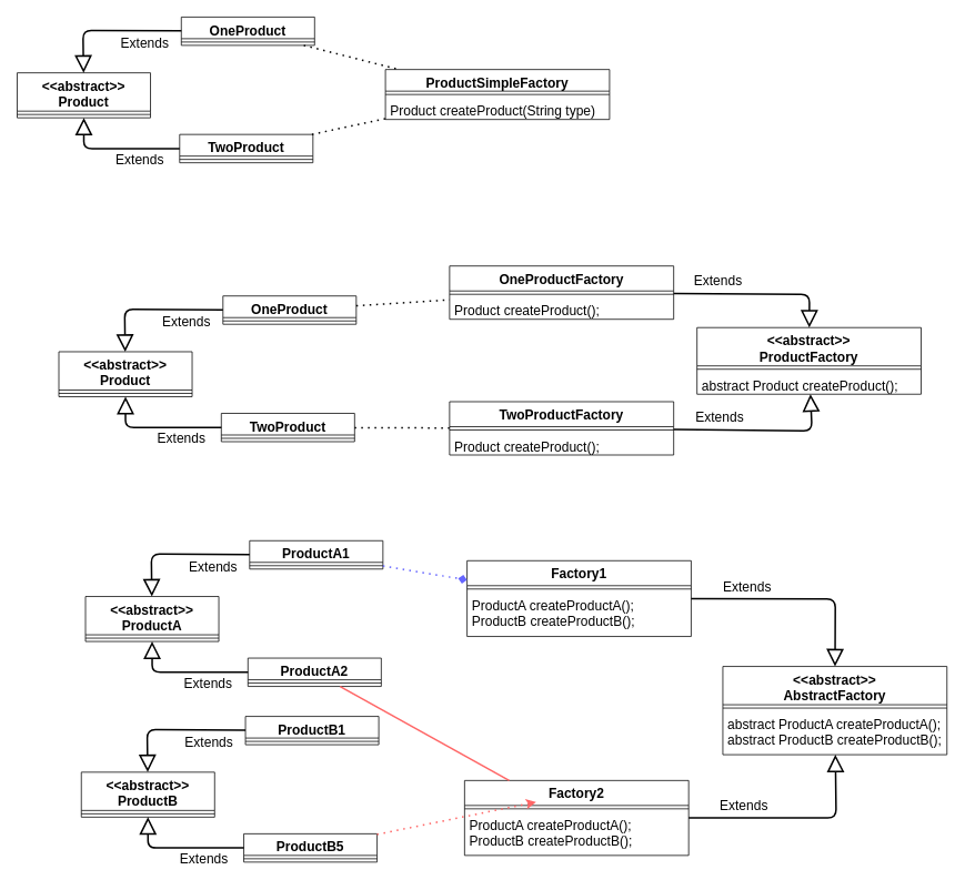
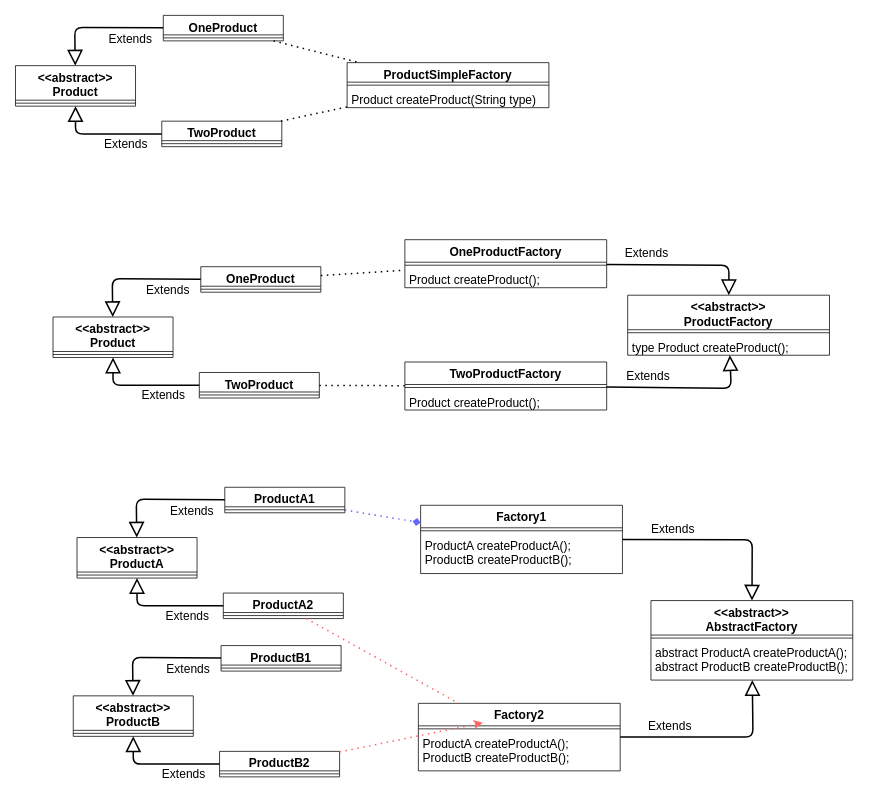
  <mxCell id="0" />
  <mxCell id="1" parent="0" />
  <mxCell id="2" value="&lt;&lt;abstract&gt;&gt;&#10;Product" style="swimlane;fontStyle=1;align=center;verticalAlign=top;childLayout=stackLayout;horizontal=1;startSize=46;horizontalStack=0;resizeParent=1;resizeParentMax=0;resizeLast=0;collapsible=1;marginBottom=0;fontSize=16;" parent="1" vertex="1"><mxGeometry x="20" y="87" width="160" height="54" as="geometry" /></mxCell>
  <mxCell id="3" value="" style="line;strokeWidth=1;fillColor=none;align=left;verticalAlign=middle;spacingTop=-1;spacingLeft=3;spacingRight=3;rotatable=0;labelPosition=right;points=[];portConstraint=eastwest;fontSize=16;" parent="2" vertex="1"><mxGeometry y="46" width="160" height="8" as="geometry" /></mxCell>
  <mxCell id="4" value="OneProduct" style="swimlane;fontStyle=1;align=center;verticalAlign=top;childLayout=stackLayout;horizontal=1;startSize=26;horizontalStack=0;resizeParent=1;resizeParentMax=0;resizeLast=0;collapsible=1;marginBottom=0;fontSize=16;" parent="1" vertex="1"><mxGeometry x="217" y="20" width="160" height="34" as="geometry" /></mxCell>
  <mxCell id="5" value="" style="line;strokeWidth=1;fillColor=none;align=left;verticalAlign=middle;spacingTop=-1;spacingLeft=3;spacingRight=3;rotatable=0;labelPosition=right;points=[];portConstraint=eastwest;fontSize=16;" parent="4" vertex="1"><mxGeometry y="26" width="160" height="8" as="geometry" /></mxCell>
  <mxCell id="6" value="TwoProduct" style="swimlane;fontStyle=1;align=center;verticalAlign=top;childLayout=stackLayout;horizontal=1;startSize=26;horizontalStack=0;resizeParent=1;resizeParentMax=0;resizeLast=0;collapsible=1;marginBottom=0;fontSize=16;" parent="1" vertex="1"><mxGeometry x="215" y="161" width="160" height="34" as="geometry" /></mxCell>
  <mxCell id="7" value="" style="line;strokeWidth=1;fillColor=none;align=left;verticalAlign=middle;spacingTop=-1;spacingLeft=3;spacingRight=3;rotatable=0;labelPosition=right;points=[];portConstraint=eastwest;fontSize=16;" parent="6" vertex="1"><mxGeometry y="26" width="160" height="8" as="geometry" /></mxCell>
  <mxCell id="8" value="Extends" style="endArrow=block;endSize=16;endFill=0;html=1;strokeWidth=2;fontSize=16;" parent="1" source="6" target="2" edge="1"><mxGeometry x="-0.369" y="13" width="160" relative="1" as="geometry"><mxPoint x="57" y="234" as="sourcePoint" /><mxPoint x="217" y="234" as="targetPoint" /><Array as="points"><mxPoint x="100" y="178" /></Array><mxPoint as="offset" /></mxGeometry></mxCell>
  <mxCell id="9" value="Extends" style="endArrow=block;endSize=16;endFill=0;html=1;strokeWidth=2;fontSize=16;" parent="1" source="4" target="2" edge="1"><mxGeometry x="-0.476" y="15" width="160" relative="1" as="geometry"><mxPoint x="225" y="188" as="sourcePoint" /><mxPoint x="109.215" y="126" as="targetPoint" /><Array as="points"><mxPoint x="99" y="36" /></Array><mxPoint as="offset" /></mxGeometry></mxCell>
  <mxCell id="10" value="ProductSimpleFactory" style="swimlane;fontStyle=1;align=center;verticalAlign=top;childLayout=stackLayout;horizontal=1;startSize=26;horizontalStack=0;resizeParent=1;resizeParentMax=0;resizeLast=0;collapsible=1;marginBottom=0;fontSize=16;" parent="1" vertex="1"><mxGeometry x="462" y="83" width="269" height="60" as="geometry" /></mxCell>
  <mxCell id="11" value="" style="line;strokeWidth=1;fillColor=none;align=left;verticalAlign=middle;spacingTop=-1;spacingLeft=3;spacingRight=3;rotatable=0;labelPosition=right;points=[];portConstraint=eastwest;fontSize=16;" parent="10" vertex="1"><mxGeometry y="26" width="269" height="8" as="geometry" /></mxCell>
  <mxCell id="12" value="Product createProduct(String type)" style="text;strokeColor=none;fillColor=none;align=left;verticalAlign=top;spacingLeft=4;spacingRight=4;overflow=hidden;rotatable=0;points=[[0,0.5],[1,0.5]];portConstraint=eastwest;fontSize=16;" parent="10" vertex="1"><mxGeometry y="34" width="269" height="26" as="geometry" /></mxCell>
  <mxCell id="13" value="" style="endArrow=none;dashed=1;html=1;dashPattern=1 3;strokeWidth=2;fontSize=16;fontColor=#000000;" parent="1" source="4" target="10" edge="1"><mxGeometry width="50" height="50" relative="1" as="geometry"><mxPoint x="249" y="334" as="sourcePoint" /><mxPoint x="299" y="284" as="targetPoint" /></mxGeometry></mxCell>
  <mxCell id="14" value="" style="endArrow=none;dashed=1;html=1;dashPattern=1 3;strokeWidth=2;fontSize=16;fontColor=#000000;" parent="1" source="6" target="10" edge="1"><mxGeometry width="50" height="50" relative="1" as="geometry"><mxPoint x="364.46" y="64" as="sourcePoint" /><mxPoint x="459.1" y="92" as="targetPoint" /></mxGeometry></mxCell>
  <mxCell id="15" value="&lt;&lt;abstract&gt;&gt;&#10;Product" style="swimlane;fontStyle=1;align=center;verticalAlign=top;childLayout=stackLayout;horizontal=1;startSize=46;horizontalStack=0;resizeParent=1;resizeParentMax=0;resizeLast=0;collapsible=1;marginBottom=0;fontSize=16;" parent="1" vertex="1"><mxGeometry x="70" y="422" width="160" height="54" as="geometry" /></mxCell>
  <mxCell id="16" value="" style="line;strokeWidth=1;fillColor=none;align=left;verticalAlign=middle;spacingTop=-1;spacingLeft=3;spacingRight=3;rotatable=0;labelPosition=right;points=[];portConstraint=eastwest;fontSize=16;" parent="15" vertex="1"><mxGeometry y="46" width="160" height="8" as="geometry" /></mxCell>
  <mxCell id="17" value="OneProduct" style="swimlane;fontStyle=1;align=center;verticalAlign=top;childLayout=stackLayout;horizontal=1;startSize=26;horizontalStack=0;resizeParent=1;resizeParentMax=0;resizeLast=0;collapsible=1;marginBottom=0;fontSize=16;" parent="1" vertex="1"><mxGeometry x="267" y="355" width="160" height="34" as="geometry" /></mxCell>
  <mxCell id="18" value="" style="line;strokeWidth=1;fillColor=none;align=left;verticalAlign=middle;spacingTop=-1;spacingLeft=3;spacingRight=3;rotatable=0;labelPosition=right;points=[];portConstraint=eastwest;fontSize=16;" parent="17" vertex="1"><mxGeometry y="26" width="160" height="8" as="geometry" /></mxCell>
  <mxCell id="19" value="TwoProduct" style="swimlane;fontStyle=1;align=center;verticalAlign=top;childLayout=stackLayout;horizontal=1;startSize=26;horizontalStack=0;resizeParent=1;resizeParentMax=0;resizeLast=0;collapsible=1;marginBottom=0;fontSize=16;" parent="1" vertex="1"><mxGeometry x="265" y="496" width="160" height="34" as="geometry" /></mxCell>
  <mxCell id="20" value="" style="line;strokeWidth=1;fillColor=none;align=left;verticalAlign=middle;spacingTop=-1;spacingLeft=3;spacingRight=3;rotatable=0;labelPosition=right;points=[];portConstraint=eastwest;fontSize=16;" parent="19" vertex="1"><mxGeometry y="26" width="160" height="8" as="geometry" /></mxCell>
  <mxCell id="21" value="Extends" style="endArrow=block;endSize=16;endFill=0;html=1;strokeWidth=2;fontSize=16;" parent="1" source="19" target="15" edge="1"><mxGeometry x="-0.369" y="13" width="160" relative="1" as="geometry"><mxPoint x="107" y="569" as="sourcePoint" /><mxPoint x="267" y="569" as="targetPoint" /><Array as="points"><mxPoint x="150" y="513" /></Array><mxPoint as="offset" /></mxGeometry></mxCell>
  <mxCell id="22" value="Extends" style="endArrow=block;endSize=16;endFill=0;html=1;strokeWidth=2;fontSize=16;" parent="1" source="17" target="15" edge="1"><mxGeometry x="-0.476" y="15" width="160" relative="1" as="geometry"><mxPoint x="275" y="523" as="sourcePoint" /><mxPoint x="159.215" y="461" as="targetPoint" /><Array as="points"><mxPoint x="149" y="371" /></Array><mxPoint as="offset" /></mxGeometry></mxCell>
  <mxCell id="23" value="&lt;&lt;abstract&gt;&gt;&#10;ProductFactory" style="swimlane;fontStyle=1;align=center;verticalAlign=top;childLayout=stackLayout;horizontal=1;startSize=46;horizontalStack=0;resizeParent=1;resizeParentMax=0;resizeLast=0;collapsible=1;marginBottom=0;fontSize=16;" parent="1" vertex="1"><mxGeometry x="836" y="393" width="269" height="80" as="geometry" /></mxCell>
  <mxCell id="24" value="" style="line;strokeWidth=1;fillColor=none;align=left;verticalAlign=middle;spacingTop=-1;spacingLeft=3;spacingRight=3;rotatable=0;labelPosition=right;points=[];portConstraint=eastwest;fontSize=16;" parent="23" vertex="1"><mxGeometry y="46" width="269" height="8" as="geometry" /></mxCell>
- <mxCell id="25" value="abstract Product createProduct();" style="text;strokeColor=none;fillColor=none;align=left;verticalAlign=top;spacingLeft=4;spacingRight=4;overflow=hidden;rotatable=0;points=[[0,0.5],[1,0.5]];portConstraint=eastwest;fontSize=16;" parent="23" vertex="1"><mxGeometry y="54" width="269" height="26" as="geometry" /></mxCell>
+ <mxCell id="25" value="type Product createProduct();" style="text;strokeColor=none;fillColor=none;align=left;verticalAlign=top;spacingLeft=4;spacingRight=4;overflow=hidden;rotatable=0;points=[[0,0.5],[1,0.5]];portConstraint=eastwest;fontSize=16;" parent="23" vertex="1"><mxGeometry y="54" width="269" height="26" as="geometry" /></mxCell>
  <mxCell id="26" value="OneProductFactory" style="swimlane;fontStyle=1;align=center;verticalAlign=top;childLayout=stackLayout;horizontal=1;startSize=30;horizontalStack=0;resizeParent=1;resizeParentMax=0;resizeLast=0;collapsible=1;marginBottom=0;fontSize=16;" parent="1" vertex="1"><mxGeometry x="539" y="319" width="269" height="64" as="geometry" /></mxCell>
  <mxCell id="27" value="" style="line;strokeWidth=1;fillColor=none;align=left;verticalAlign=middle;spacingTop=-1;spacingLeft=3;spacingRight=3;rotatable=0;labelPosition=right;points=[];portConstraint=eastwest;fontSize=16;" parent="26" vertex="1"><mxGeometry y="30" width="269" height="8" as="geometry" /></mxCell>
  <mxCell id="28" value="Product createProduct();" style="text;strokeColor=none;fillColor=none;align=left;verticalAlign=top;spacingLeft=4;spacingRight=4;overflow=hidden;rotatable=0;points=[[0,0.5],[1,0.5]];portConstraint=eastwest;fontSize=16;" parent="26" vertex="1"><mxGeometry y="38" width="269" height="26" as="geometry" /></mxCell>
  <mxCell id="29" value="TwoProductFactory" style="swimlane;fontStyle=1;align=center;verticalAlign=top;childLayout=stackLayout;horizontal=1;startSize=30;horizontalStack=0;resizeParent=1;resizeParentMax=0;resizeLast=0;collapsible=1;marginBottom=0;fontSize=16;" parent="1" vertex="1"><mxGeometry x="539" y="482" width="269" height="64" as="geometry" /></mxCell>
  <mxCell id="30" value="" style="line;strokeWidth=1;fillColor=none;align=left;verticalAlign=middle;spacingTop=-1;spacingLeft=3;spacingRight=3;rotatable=0;labelPosition=right;points=[];portConstraint=eastwest;fontSize=16;" parent="29" vertex="1"><mxGeometry y="30" width="269" height="8" as="geometry" /></mxCell>
  <mxCell id="31" value="Product createProduct();" style="text;strokeColor=none;fillColor=none;align=left;verticalAlign=top;spacingLeft=4;spacingRight=4;overflow=hidden;rotatable=0;points=[[0,0.5],[1,0.5]];portConstraint=eastwest;fontSize=16;" parent="29" vertex="1"><mxGeometry y="38" width="269" height="26" as="geometry" /></mxCell>
  <mxCell id="32" value="Extends" style="endArrow=block;endSize=16;endFill=0;html=1;strokeWidth=2;fontSize=16;" parent="1" source="26" target="23" edge="1"><mxGeometry x="-0.476" y="15" width="160" relative="1" as="geometry"><mxPoint x="263" y="382.596" as="sourcePoint" /><mxPoint x="145.654" y="433" as="targetPoint" /><Array as="points"><mxPoint x="971" y="353" /></Array><mxPoint as="offset" /></mxGeometry></mxCell>
  <mxCell id="33" value="Extends" style="endArrow=block;endSize=16;endFill=0;html=1;strokeWidth=2;fontSize=16;" parent="1" source="29" target="23" edge="1"><mxGeometry x="-0.476" y="15" width="160" relative="1" as="geometry"><mxPoint x="818" y="361.904" as="sourcePoint" /><mxPoint x="980.75" y="403" as="targetPoint" /><Array as="points"><mxPoint x="974" y="517" /></Array><mxPoint as="offset" /></mxGeometry></mxCell>
  <mxCell id="34" value="" style="endArrow=none;dashed=1;html=1;dashPattern=1 3;strokeWidth=2;fontSize=16;fontColor=#000000;" parent="1" source="17" target="26" edge="1"><mxGeometry width="50" height="50" relative="1" as="geometry"><mxPoint x="444.854" y="137" as="sourcePoint" /><mxPoint x="533" y="117.997" as="targetPoint" /></mxGeometry></mxCell>
  <mxCell id="35" value="" style="endArrow=none;dashed=1;html=1;dashPattern=1 3;strokeWidth=2;fontSize=16;fontColor=#000000;" parent="1" source="19" target="29" edge="1"><mxGeometry width="50" height="50" relative="1" as="geometry"><mxPoint x="437" y="376.855" as="sourcePoint" /><mxPoint x="549" y="369.651" as="targetPoint" /></mxGeometry></mxCell>
  <mxCell id="36" value="&lt;&lt;abstract&gt;&gt;&#10;ProductA" style="swimlane;fontStyle=1;align=center;verticalAlign=top;childLayout=stackLayout;horizontal=1;startSize=46;horizontalStack=0;resizeParent=1;resizeParentMax=0;resizeLast=0;collapsible=1;marginBottom=0;fontSize=16;" parent="1" vertex="1"><mxGeometry x="102" y="716" width="160" height="54" as="geometry" /></mxCell>
  <mxCell id="37" value="" style="line;strokeWidth=1;fillColor=none;align=left;verticalAlign=middle;spacingTop=-1;spacingLeft=3;spacingRight=3;rotatable=0;labelPosition=right;points=[];portConstraint=eastwest;fontSize=16;" parent="36" vertex="1"><mxGeometry y="46" width="160" height="8" as="geometry" /></mxCell>
  <mxCell id="38" value="ProductA1" style="swimlane;fontStyle=1;align=center;verticalAlign=top;childLayout=stackLayout;horizontal=1;startSize=26;horizontalStack=0;resizeParent=1;resizeParentMax=0;resizeLast=0;collapsible=1;marginBottom=0;fontSize=16;" parent="1" vertex="1"><mxGeometry x="299" y="649" width="160" height="34" as="geometry" /></mxCell>
  <mxCell id="39" value="" style="line;strokeWidth=1;fillColor=none;align=left;verticalAlign=middle;spacingTop=-1;spacingLeft=3;spacingRight=3;rotatable=0;labelPosition=right;points=[];portConstraint=eastwest;fontSize=16;" parent="38" vertex="1"><mxGeometry y="26" width="160" height="8" as="geometry" /></mxCell>
  <mxCell id="40" value="ProductA2" style="swimlane;fontStyle=1;align=center;verticalAlign=top;childLayout=stackLayout;horizontal=1;startSize=26;horizontalStack=0;resizeParent=1;resizeParentMax=0;resizeLast=0;collapsible=1;marginBottom=0;fontSize=16;" parent="1" vertex="1"><mxGeometry x="297" y="790" width="160" height="34" as="geometry" /></mxCell>
  <mxCell id="41" value="" style="line;strokeWidth=1;fillColor=none;align=left;verticalAlign=middle;spacingTop=-1;spacingLeft=3;spacingRight=3;rotatable=0;labelPosition=right;points=[];portConstraint=eastwest;fontSize=16;" parent="40" vertex="1"><mxGeometry y="26" width="160" height="8" as="geometry" /></mxCell>
  <mxCell id="42" value="Extends" style="endArrow=block;endSize=16;endFill=0;html=1;strokeWidth=2;fontSize=16;" parent="1" source="40" target="36" edge="1"><mxGeometry x="-0.369" y="13" width="160" relative="1" as="geometry"><mxPoint x="139" y="863" as="sourcePoint" /><mxPoint x="299" y="863" as="targetPoint" /><Array as="points"><mxPoint x="182" y="807" /></Array><mxPoint as="offset" /></mxGeometry></mxCell>
  <mxCell id="43" value="Extends" style="endArrow=block;endSize=16;endFill=0;html=1;strokeWidth=2;fontSize=16;" parent="1" source="38" target="36" edge="1"><mxGeometry x="-0.476" y="15" width="160" relative="1" as="geometry"><mxPoint x="307" y="817" as="sourcePoint" /><mxPoint x="191.215" y="755" as="targetPoint" /><Array as="points"><mxPoint x="181" y="665" /></Array><mxPoint as="offset" /></mxGeometry></mxCell>
  <mxCell id="44" value="&lt;&lt;abstract&gt;&gt;&#10;AbstractFactory" style="swimlane;fontStyle=1;align=center;verticalAlign=top;childLayout=stackLayout;horizontal=1;startSize=46;horizontalStack=0;resizeParent=1;resizeParentMax=0;resizeLast=0;collapsible=1;marginBottom=0;fontSize=16;" parent="1" vertex="1"><mxGeometry x="867" y="800" width="269" height="106" as="geometry" /></mxCell>
  <mxCell id="45" value="" style="line;strokeWidth=1;fillColor=none;align=left;verticalAlign=middle;spacingTop=-1;spacingLeft=3;spacingRight=3;rotatable=0;labelPosition=right;points=[];portConstraint=eastwest;fontSize=16;" parent="44" vertex="1"><mxGeometry y="46" width="269" height="8" as="geometry" /></mxCell>
  <mxCell id="46" value="abstract ProductA createProductA();&#10;abstract ProductB createProductB();" style="text;strokeColor=none;fillColor=none;align=left;verticalAlign=top;spacingLeft=4;spacingRight=4;overflow=hidden;rotatable=0;points=[[0,0.5],[1,0.5]];portConstraint=eastwest;fontSize=16;" parent="44" vertex="1"><mxGeometry y="54" width="269" height="52" as="geometry" /></mxCell>
  <mxCell id="47" value="Factory1" style="swimlane;fontStyle=1;align=center;verticalAlign=top;childLayout=stackLayout;horizontal=1;startSize=30;horizontalStack=0;resizeParent=1;resizeParentMax=0;resizeLast=0;collapsible=1;marginBottom=0;fontSize=16;" parent="1" vertex="1"><mxGeometry x="560" y="673" width="269" height="91" as="geometry" /></mxCell>
  <mxCell id="48" value="" style="line;strokeWidth=1;fillColor=none;align=left;verticalAlign=middle;spacingTop=-1;spacingLeft=3;spacingRight=3;rotatable=0;labelPosition=right;points=[];portConstraint=eastwest;fontSize=16;" parent="47" vertex="1"><mxGeometry y="30" width="269" height="8" as="geometry" /></mxCell>
  <mxCell id="49" value="ProductA createProductA();&#10;ProductB createProductB();" style="text;strokeColor=none;fillColor=none;align=left;verticalAlign=top;spacingLeft=4;spacingRight=4;overflow=hidden;rotatable=0;points=[[0,0.5],[1,0.5]];portConstraint=eastwest;fontSize=16;" parent="47" vertex="1"><mxGeometry y="38" width="269" height="53" as="geometry" /></mxCell>
  <mxCell id="50" value="Factory2" style="swimlane;fontStyle=1;align=center;verticalAlign=top;childLayout=stackLayout;horizontal=1;startSize=30;horizontalStack=0;resizeParent=1;resizeParentMax=0;resizeLast=0;collapsible=1;marginBottom=0;fontSize=16;" parent="1" vertex="1"><mxGeometry x="557" y="937" width="269" height="90" as="geometry" /></mxCell>
  <mxCell id="51" value="" style="line;strokeWidth=1;fillColor=none;align=left;verticalAlign=middle;spacingTop=-1;spacingLeft=3;spacingRight=3;rotatable=0;labelPosition=right;points=[];portConstraint=eastwest;fontSize=16;" parent="50" vertex="1"><mxGeometry y="30" width="269" height="8" as="geometry" /></mxCell>
  <mxCell id="52" value="ProductA createProductA();&#10;ProductB createProductB();" style="text;strokeColor=none;fillColor=none;align=left;verticalAlign=top;spacingLeft=4;spacingRight=4;overflow=hidden;rotatable=0;points=[[0,0.5],[1,0.5]];portConstraint=eastwest;fontSize=16;" parent="50" vertex="1"><mxGeometry y="38" width="269" height="52" as="geometry" /></mxCell>
  <mxCell id="53" value="Extends" style="endArrow=block;endSize=16;endFill=0;html=1;strokeWidth=2;fontSize=16;" parent="1" source="47" target="44" edge="1"><mxGeometry x="-0.476" y="15" width="160" relative="1" as="geometry"><mxPoint x="295" y="676.596" as="sourcePoint" /><mxPoint x="177.654" y="727" as="targetPoint" /><Array as="points"><mxPoint x="1002" y="719" /></Array><mxPoint as="offset" /></mxGeometry></mxCell>
  <mxCell id="54" value="Extends" style="endArrow=block;endSize=16;endFill=0;html=1;strokeWidth=2;fontSize=16;" parent="1" source="50" target="44" edge="1"><mxGeometry x="-0.476" y="15" width="160" relative="1" as="geometry"><mxPoint x="850" y="655.904" as="sourcePoint" /><mxPoint x="1012.75" y="697" as="targetPoint" /><Array as="points"><mxPoint x="1003" y="982" /></Array><mxPoint as="offset" /></mxGeometry></mxCell>
  <mxCell id="55" value="" style="endArrow=diamond;dashed=1;html=1;dashPattern=1 3;strokeWidth=2;fontSize=16;fontColor=#000000;strokeColor=#6666FF;" parent="1" source="38" target="47" edge="1"><mxGeometry width="50" height="50" relative="1" as="geometry"><mxPoint x="476.854" y="431" as="sourcePoint" /><mxPoint x="565" y="411.997" as="targetPoint" /></mxGeometry></mxCell>
- <mxCell id="56" value="" style="endArrow=none;dashed=0;html=1;dashPattern=1 3;strokeWidth=2;fontSize=16;fontColor=#000000;strokeColor=#FF6666;" parent="1" source="40" target="50" edge="1"><mxGeometry width="50" height="50" relative="1" as="geometry"><mxPoint x="469" y="670.855" as="sourcePoint" /><mxPoint x="581" y="663.651" as="targetPoint" /></mxGeometry></mxCell>
+ <mxCell id="56" value="" style="endArrow=none;dashed=1;html=1;dashPattern=1 3;strokeWidth=2;fontSize=16;fontColor=#000000;strokeColor=#FF6666;" parent="1" source="40" target="50" edge="1"><mxGeometry width="50" height="50" relative="1" as="geometry"><mxPoint x="469" y="670.855" as="sourcePoint" /><mxPoint x="581" y="663.651" as="targetPoint" /></mxGeometry></mxCell>
  <mxCell id="57" value="&lt;&lt;abstract&gt;&gt;&#10;ProductB" style="swimlane;fontStyle=1;align=center;verticalAlign=top;childLayout=stackLayout;horizontal=1;startSize=46;horizontalStack=0;resizeParent=1;resizeParentMax=0;resizeLast=0;collapsible=1;marginBottom=0;fontSize=16;" parent="1" vertex="1"><mxGeometry x="97" y="927" width="160" height="54" as="geometry" /></mxCell>
  <mxCell id="58" value="" style="line;strokeWidth=1;fillColor=none;align=left;verticalAlign=middle;spacingTop=-1;spacingLeft=3;spacingRight=3;rotatable=0;labelPosition=right;points=[];portConstraint=eastwest;fontSize=16;" parent="57" vertex="1"><mxGeometry y="46" width="160" height="8" as="geometry" /></mxCell>
  <mxCell id="59" value="ProductB1" style="swimlane;fontStyle=1;align=center;verticalAlign=top;childLayout=stackLayout;horizontal=1;startSize=26;horizontalStack=0;resizeParent=1;resizeParentMax=0;resizeLast=0;collapsible=1;marginBottom=0;fontSize=16;" parent="1" vertex="1"><mxGeometry x="294" y="860" width="160" height="34" as="geometry" /></mxCell>
  <mxCell id="60" value="" style="line;strokeWidth=1;fillColor=none;align=left;verticalAlign=middle;spacingTop=-1;spacingLeft=3;spacingRight=3;rotatable=0;labelPosition=right;points=[];portConstraint=eastwest;fontSize=16;" parent="59" vertex="1"><mxGeometry y="26" width="160" height="8" as="geometry" /></mxCell>
- <mxCell id="61" value="ProductB5" style="swimlane;fontStyle=1;align=center;verticalAlign=top;childLayout=stackLayout;horizontal=1;startSize=26;horizontalStack=0;resizeParent=1;resizeParentMax=0;resizeLast=0;collapsible=1;marginBottom=0;fontSize=16;" parent="1" vertex="1"><mxGeometry x="292" y="1001" width="160" height="34" as="geometry" /></mxCell>
+ <mxCell id="61" value="ProductB2" style="swimlane;fontStyle=1;align=center;verticalAlign=top;childLayout=stackLayout;horizontal=1;startSize=26;horizontalStack=0;resizeParent=1;resizeParentMax=0;resizeLast=0;collapsible=1;marginBottom=0;fontSize=16;" parent="1" vertex="1"><mxGeometry x="292" y="1001" width="160" height="34" as="geometry" /></mxCell>
  <mxCell id="62" value="" style="line;strokeWidth=1;fillColor=none;align=left;verticalAlign=middle;spacingTop=-1;spacingLeft=3;spacingRight=3;rotatable=0;labelPosition=right;points=[];portConstraint=eastwest;fontSize=16;" parent="61" vertex="1"><mxGeometry y="26" width="160" height="8" as="geometry" /></mxCell>
  <mxCell id="63" value="Extends" style="endArrow=block;endSize=16;endFill=0;html=1;strokeWidth=2;fontSize=16;" parent="1" source="61" target="57" edge="1"><mxGeometry x="-0.369" y="13" width="160" relative="1" as="geometry"><mxPoint x="134" y="1074" as="sourcePoint" /><mxPoint x="294" y="1074" as="targetPoint" /><Array as="points"><mxPoint x="177" y="1018" /></Array><mxPoint as="offset" /></mxGeometry></mxCell>
  <mxCell id="64" value="Extends" style="endArrow=block;endSize=16;endFill=0;html=1;strokeWidth=2;fontSize=16;" parent="1" source="59" target="57" edge="1"><mxGeometry x="-0.476" y="15" width="160" relative="1" as="geometry"><mxPoint x="302" y="1028" as="sourcePoint" /><mxPoint x="186.215" y="966" as="targetPoint" /><Array as="points"><mxPoint x="176" y="876" /></Array><mxPoint as="offset" /></mxGeometry></mxCell>
  <mxCell id="65" value="" style="endArrow=classic;dashed=1;html=1;dashPattern=1 3;strokeWidth=2;fontSize=16;fontColor=#000000;entryX=0.319;entryY=0.288;entryDx=0;entryDy=0;entryPerimeter=0;strokeColor=#FF6666;" parent="1" source="61" target="50" edge="1"><mxGeometry width="50" height="50" relative="1" as="geometry"><mxPoint x="417.551" y="834" as="sourcePoint" /><mxPoint x="620.629" y="947" as="targetPoint" /></mxGeometry></mxCell>
